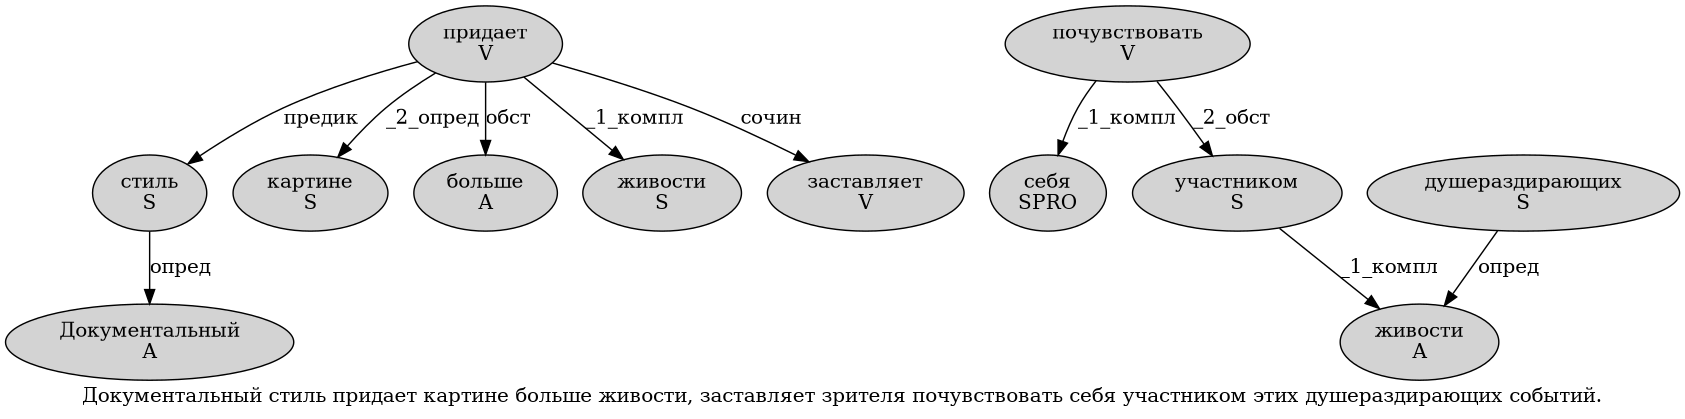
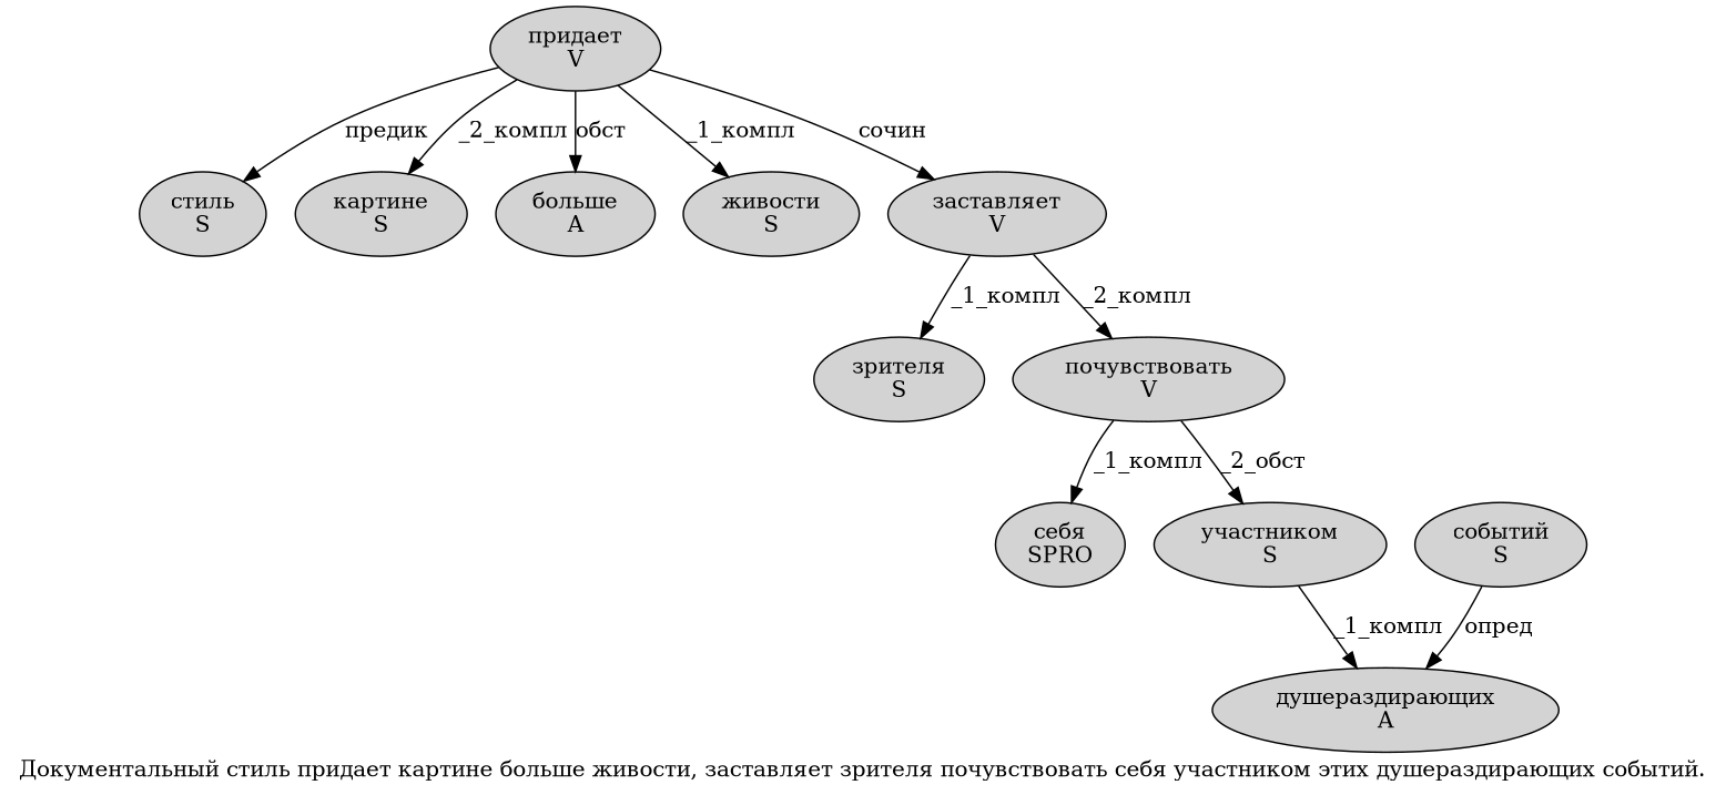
  digraph {
    label="Документальный стиль придает картине больше живости, заставляет зрителя почувствовать себя участником этих душераздирающих событий."
    node [fillcolor=lightgray penwidth=1 shape=ellipse style=filled]
-   n1 [label="Документальный\nA"]
    n2 [label="стиль\nS"]
    n3 [label="придает\nV"]
    n4 [label="картине\nS"]
    n5 [label="больше\nA"]
    n6 [label="живости\nS"]
    n7 [label="заставляет\nV"]
+   n8 [label="зрителя\nS"]
    n9 [label="почувствовать\nV"]
    n10 [label="себя\nSPRO"]
    n11 [label="участником\nS"]
-   n12 [label="живости\nA"]
-   n13 [label="душераздирающих\nS"]
-   n2 -> n1 [label="опред"]
+   n12 [label="душераздирающих\nA"]
+   n13 [label="событий\nS"]
    n3 -> n2 [label="предик"]
-   n3 -> n4 [label="_2_опред"]
+   n3 -> n4 [label="_2_компл"]
    n3 -> n5 [label="обст"]
    n3 -> n6 [label="_1_компл"]
    n3 -> n7 [label="сочин"]
+   n7 -> n8 [label="_1_компл"]
+   n7 -> n9 [label="_2_компл"]
    n9 -> n10 [label="_1_компл"]
    n9 -> n11 [label="_2_обст"]
    n11 -> n12 [label="_1_компл"]
    n13 -> n12 [label="опред"]
  }
